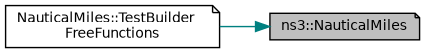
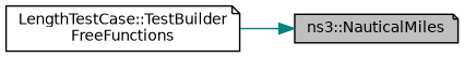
  digraph {
    rankdir=RL
    node [color=black fontname=Helvetica fontsize=10 shape=note style=filled]
    n1 [fillcolor=grey75 fontcolor=black height=0.2 label="ns3::NauticalMiles" width=0.4]
-   n2 [fillcolor=white height=0.2 label="NauticalMiles::TestBuilder\lFreeFunctions" width=0.4]
+   n2 [fillcolor=white height=0.2 label="LengthTestCase::TestBuilder\lFreeFunctions" width=0.4]
    n1 -> n2 [color=teal dir=back fontname=Helvetica fontsize=10 labelfontname=Helvetica labelfontsize=10 style=solid]
  }
